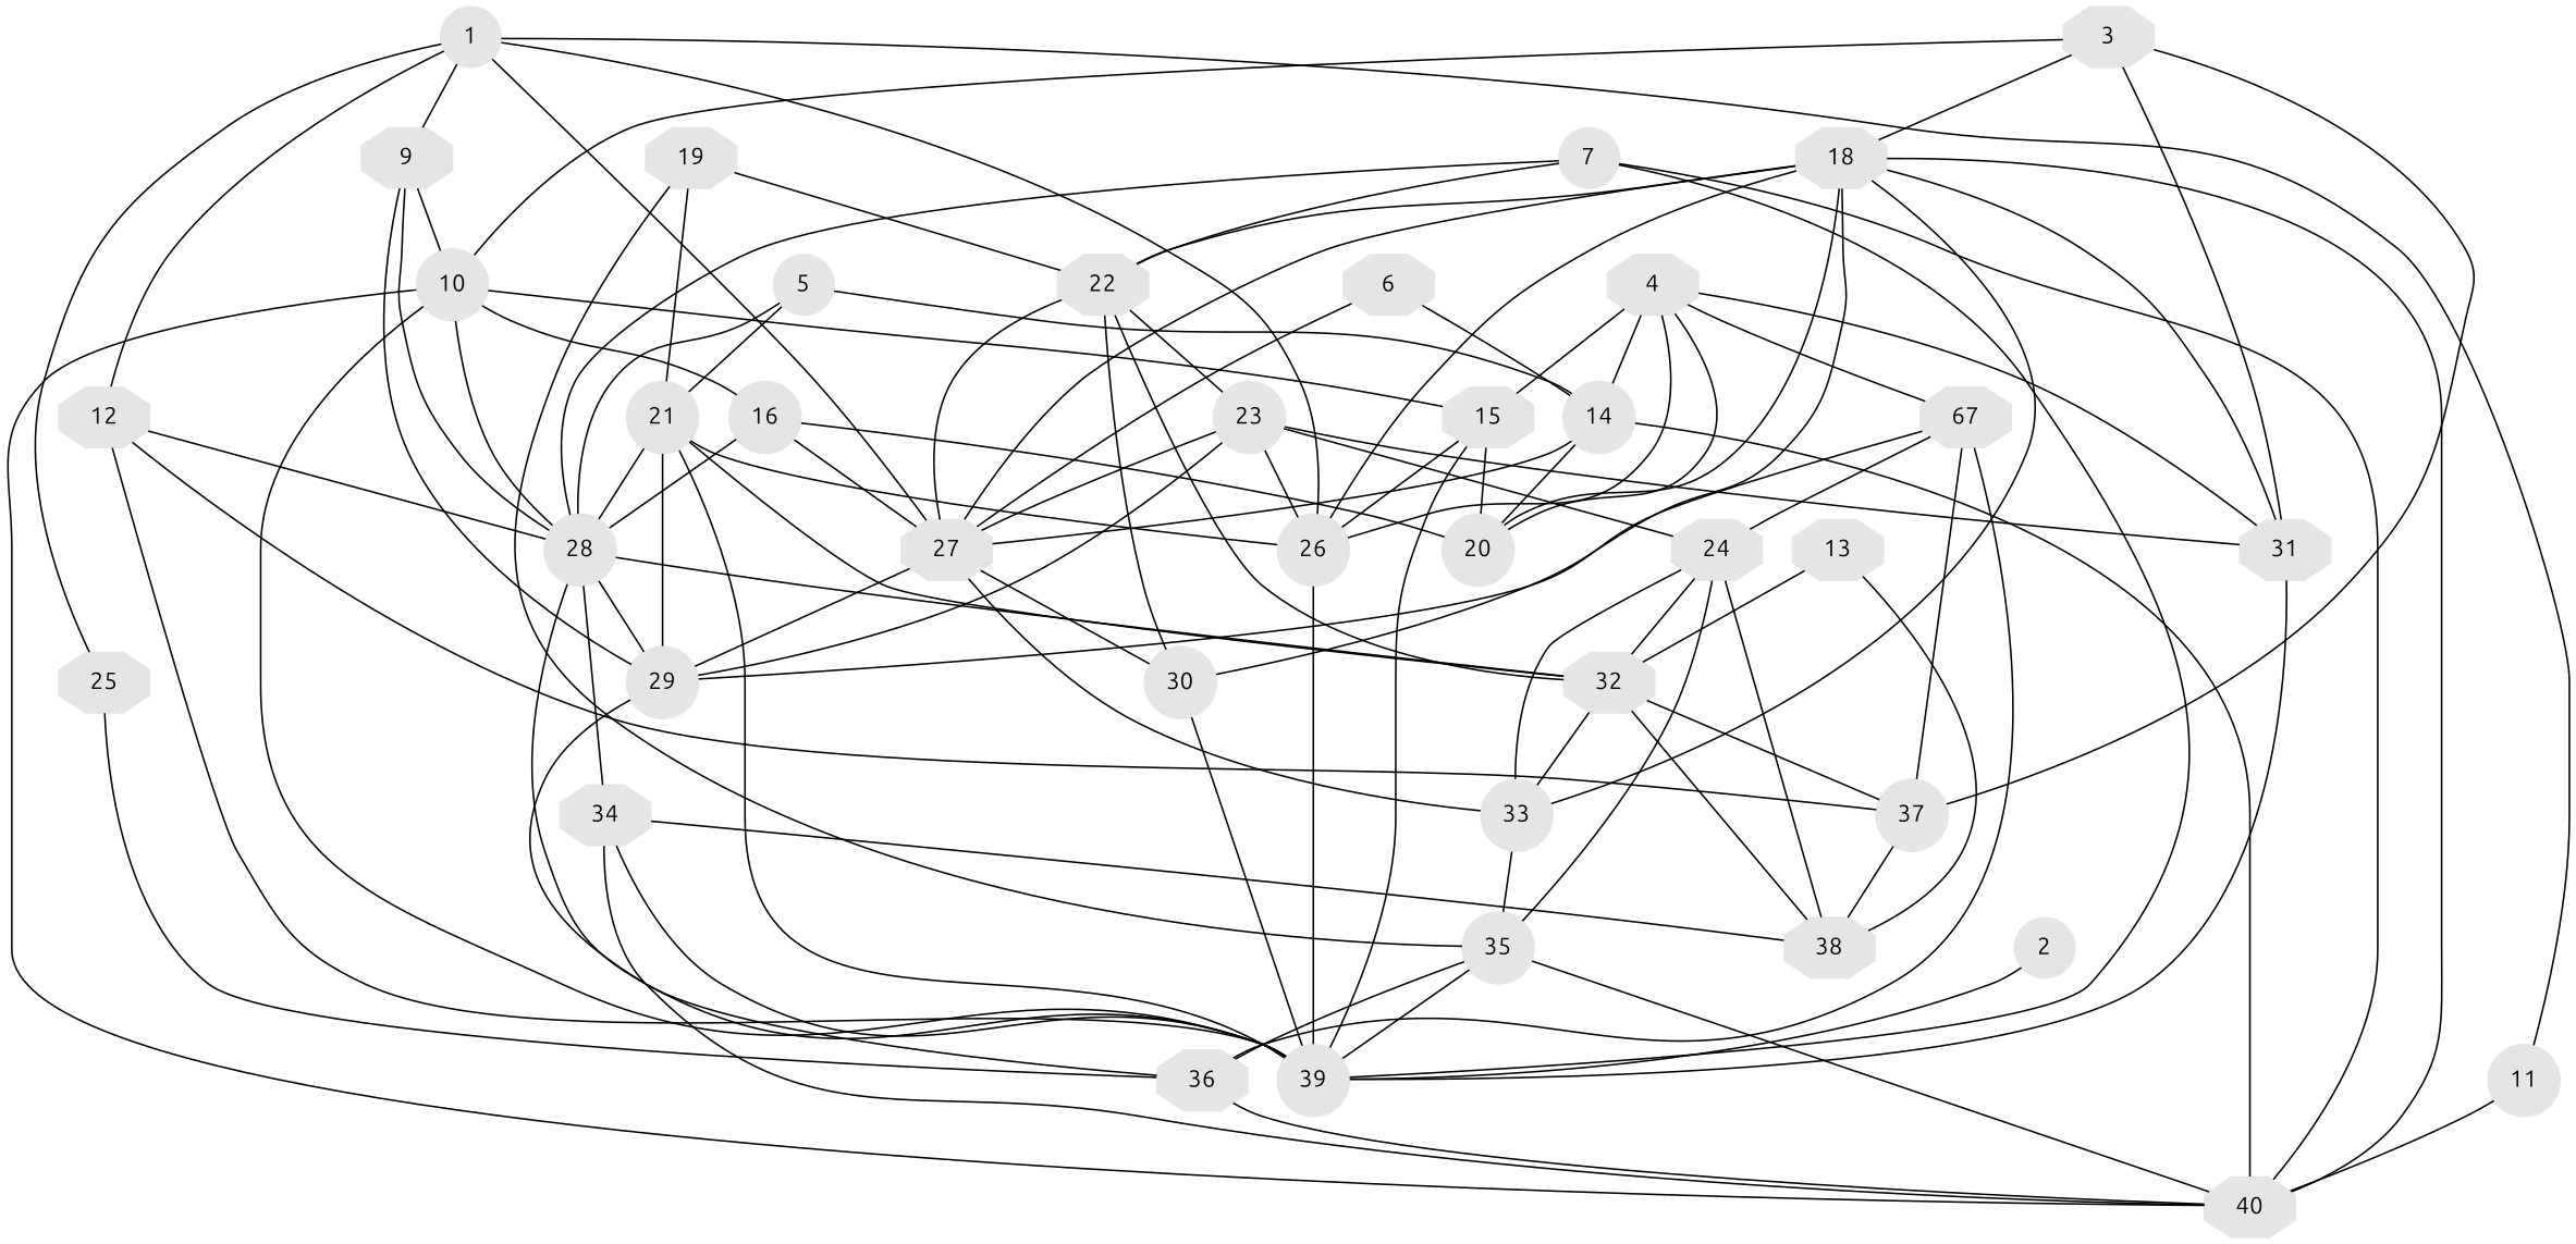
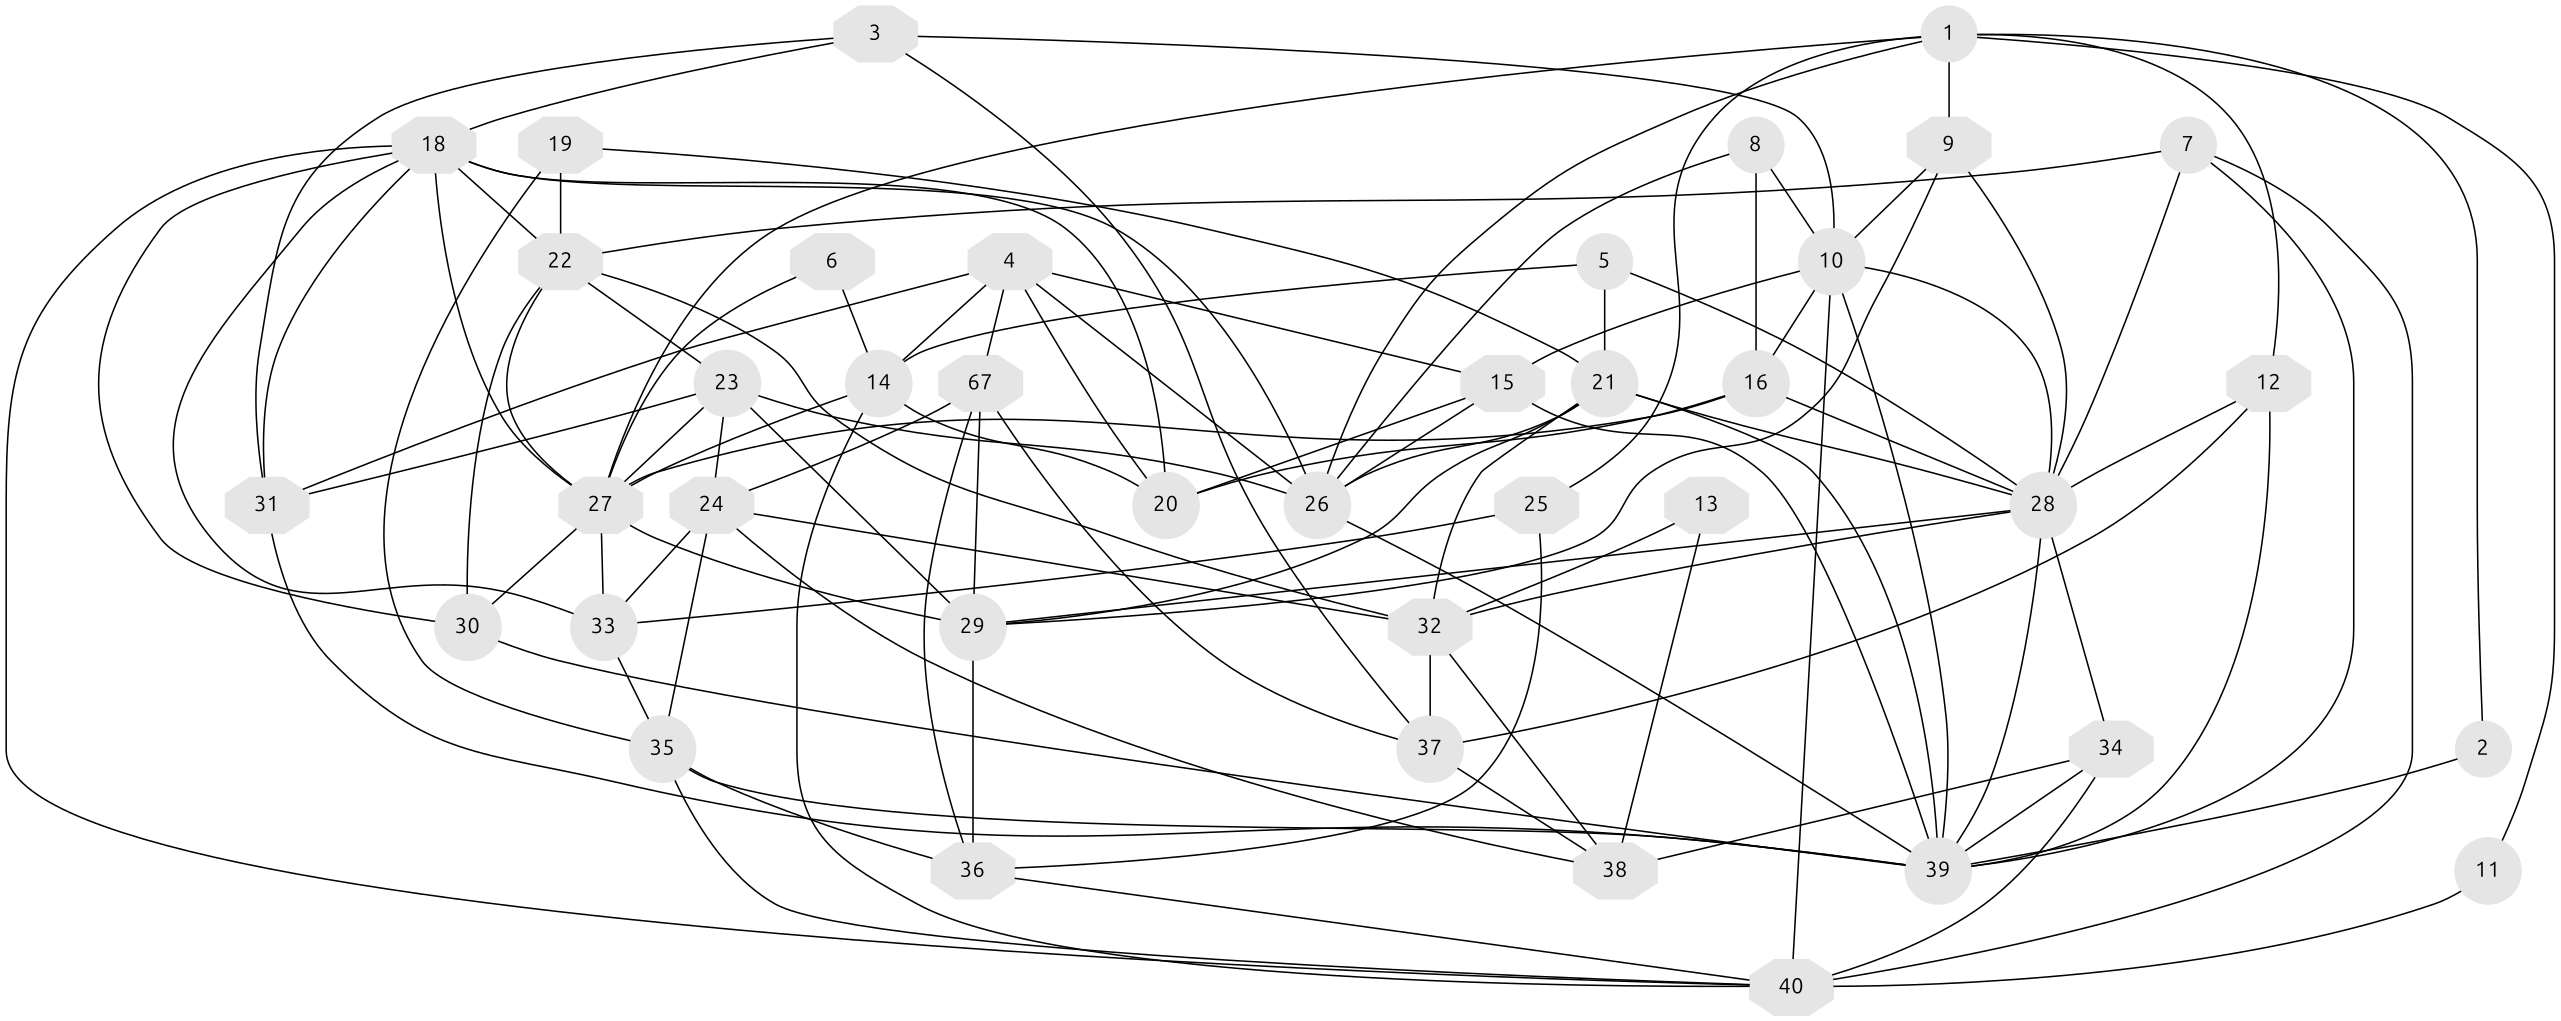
  graph {
    fontname=Ubuntu
    node [color=gray90 fontname=Ubuntu shape=circle style=filled]
    edge [fontname=Ubuntu weight=1.0]
    1
    2
    9 [shape=octagon]
    11
    12 [shape=octagon]
    25 [shape=octagon]
    26
    27 [shape=octagon]
    39
    10
    28
    29
    40 [shape=octagon]
    37
    36 [shape=octagon]
    33
    30
    3 [shape=octagon]
    18 [shape=octagon]
    31 [shape=octagon]
    15 [shape=octagon]
    16
    20
    22 [shape=octagon]
    38 [shape=octagon]
    4 [shape=octagon]
    14
    n28 [label=67 shape=octagon]
    24 [shape=octagon]
    5
    21
    32 [shape=octagon]
    34 [shape=octagon]
    6 [shape=octagon]
    7
    23
+   8
    13 [shape=octagon]
    35
    19 [shape=octagon]
+   1 -- 2
    1 -- 9
    1 -- 11
    1 -- 12
    1 -- 25
    1 -- 26
    1 -- 27
    2 -- 39
    9 -- 10
    9 -- 28
    9 -- 29
    11 -- 40 [weight=2.0]
    12 -- 39
    12 -- 28
    12 -- 37
    25 -- 36
-   32 -- 33
+   25 -- 33
    26 -- 39
    27 -- 29
    27 -- 33
    27 -- 30
    10 -- 39
    10 -- 28 [weight=2.0]
    10 -- 40
    10 -- 15
    10 -- 16
    28 -- 39
    28 -- 29 [weight=2.0]
    28 -- 32
    28 -- 34
    29 -- 36
    37 -- 38
    36 -- 40
    33 -- 35
    30 -- 39
    3 -- 10
    3 -- 37
    3 -- 18
    3 -- 31
    18 -- 26
    18 -- 27
    18 -- 40
    18 -- 33
    18 -- 30
    18 -- 31
    18 -- 20
    18 -- 22 [weight=2.0]
    31 -- 39
    15 -- 26
    15 -- 39
    15 -- 20
    16 -- 27
    16 -- 28
    16 -- 20
    22 -- 27
    22 -- 30
    22 -- 32
    22 -- 23
    4 -- 26
    4 -- 31
    4 -- 15
    4 -- 20
    4 -- 14
    4 -- n28
    14 -- 27
    14 -- 40
    14 -- 20
    n28 -- 29
    n28 -- 37
    n28 -- 36
    n28 -- 24
    24 -- 33
    24 -- 38
    24 -- 32
    24 -- 35
    5 -- 28
    5 -- 14
    5 -- 21
    21 -- 26
    21 -- 39
    21 -- 28
    21 -- 29
    21 -- 32
    32 -- 37
    32 -- 38
    34 -- 39
    34 -- 40
    34 -- 38
    6 -- 27
    6 -- 14
    7 -- 39
    7 -- 28
    7 -- 40
    7 -- 22
    23 -- 26
    23 -- 27
    23 -- 29
    23 -- 31
    23 -- 24
+   8 -- 26
+   8 -- 10
+   8 -- 16
    13 -- 38
    13 -- 32
    35 -- 39
    35 -- 40
    35 -- 36
    19 -- 22
    19 -- 21
    19 -- 35
  }
